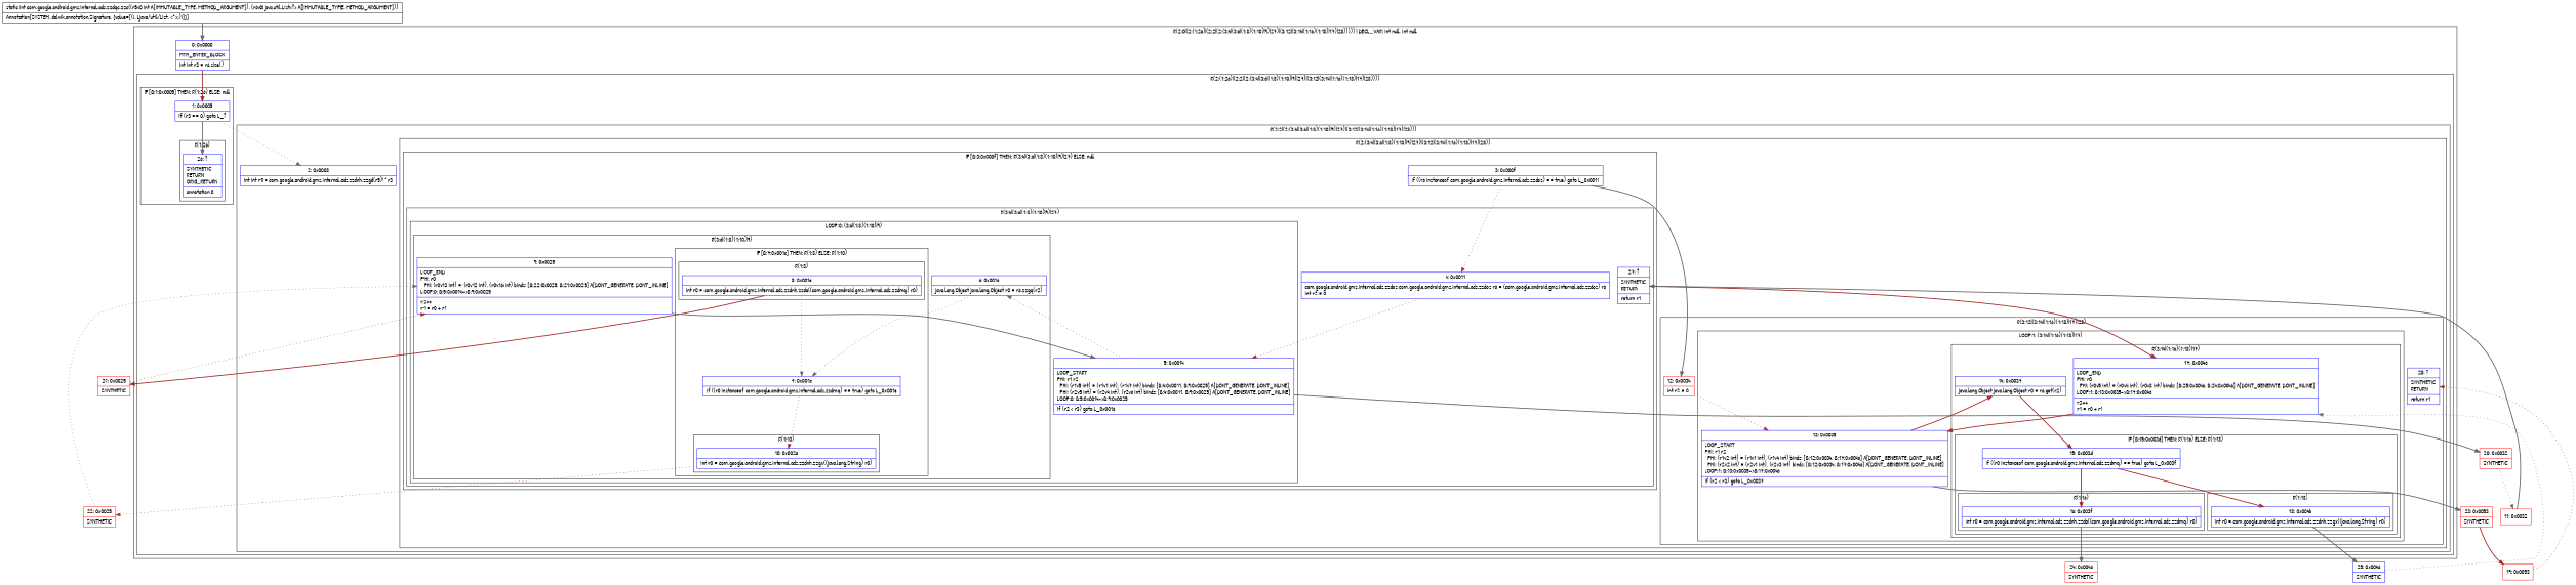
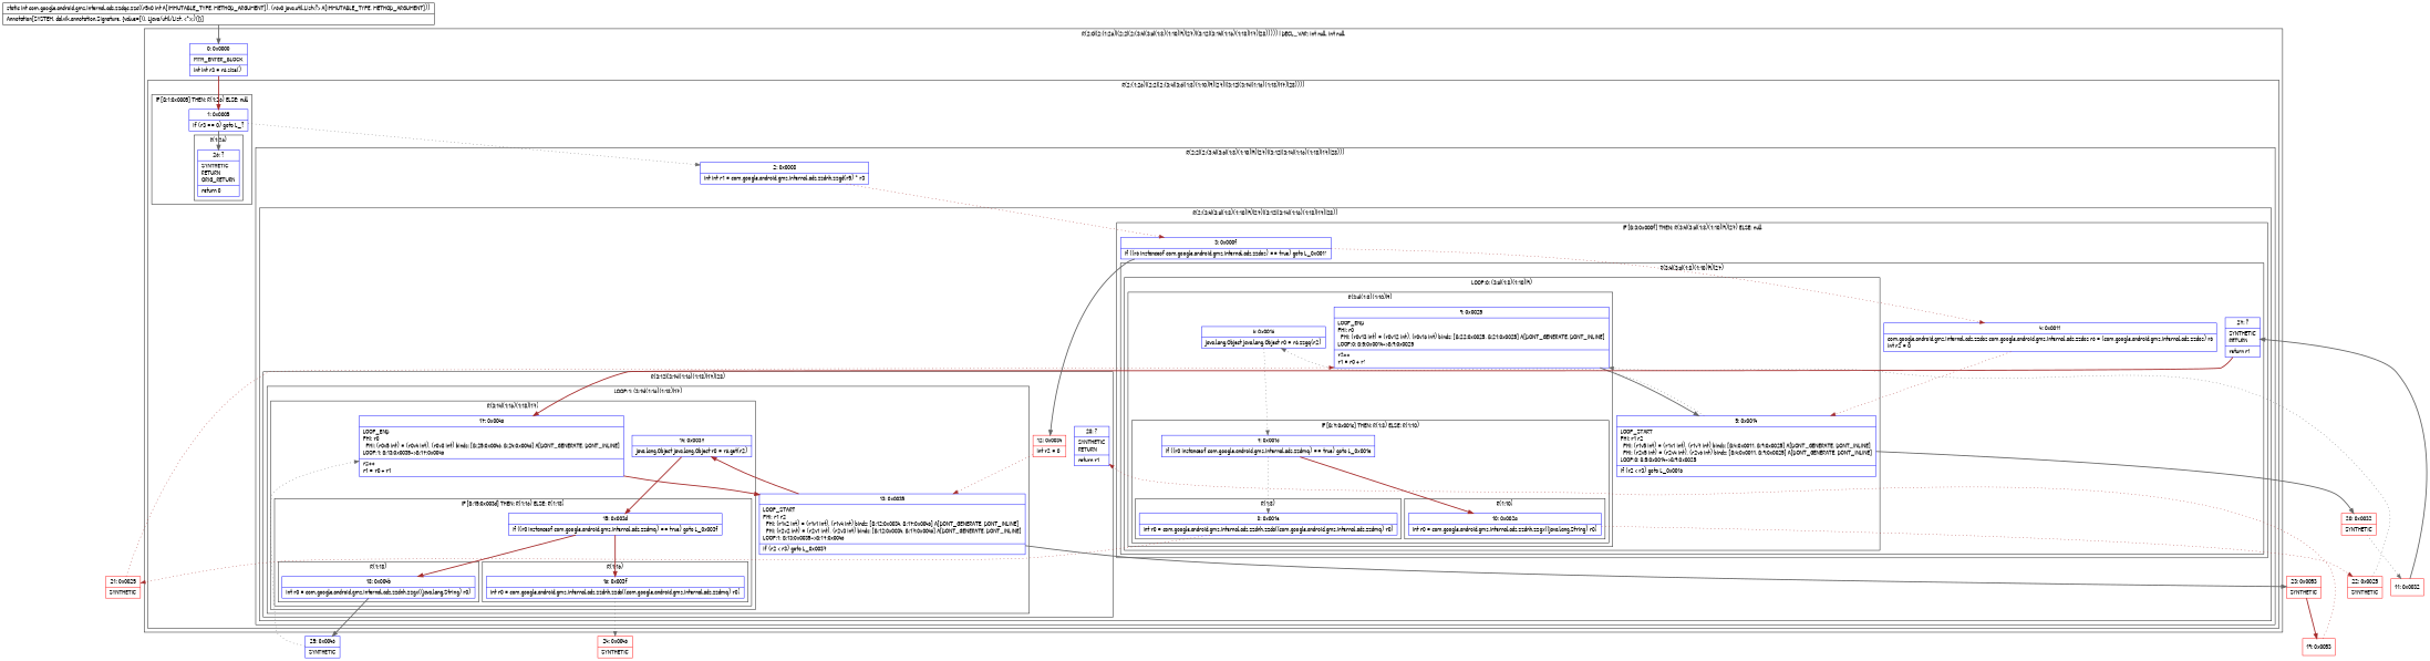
  digraph {
    fontname="Patrick Hand"
    node [color=blue fontname="Patrick Hand" shape=record]
    edge [color=brown fontname="Patrick Hand" style=bold]
-   n1 [label="{26\:\ ?|SYNTHETIC\lRETURN\lORIG_RETURN\l|annotation 0\l}"]
+   n1 [label="{26\:\ ?|SYNTHETIC\lRETURN\lORIG_RETURN\l|return 0\l}"]
    n2 [label="{1\:\ 0x0005|if (r3 == 0) goto L_?\l}"]
    n3 [label="{8\:\ 0x001e|int r0 = com.google.android.gms.internal.ads.zzdnh.zzda((com.google.android.gms.internal.ads.zzdmq) r0)\l}"]
    n4 [label="{10\:\ 0x002a|int r0 = com.google.android.gms.internal.ads.zzdnh.zzgx((java.lang.String) r0)\l}"]
    n5 [label="{7\:\ 0x001c|if ((r0 instanceof com.google.android.gms.internal.ads.zzdmq) == true) goto L_0x001e\l}"]
    n6 [label="{6\:\ 0x0016|java.lang.Object java.lang.Object r0 = r6.zzgq(r2)\l}"]
    n7 [label="{9\:\ 0x0025|LOOP_END\lPHI: r0 \l  PHI: (r0v13 int) = (r0v12 int), (r0v16 int) binds: [B:22:0x0025, B:21:0x0025] A[DONT_GENERATE, DONT_INLINE]\lLOOP:0: B:5:0x0014\-\>B:9:0x0025\l|r2++\lr1 = r0 + r1\l}"]
    n8 [label="{5\:\ 0x0014|LOOP_START\lPHI: r1 r2 \l  PHI: (r1v5 int) = (r1v1 int), (r1v7 int) binds: [B:4:0x0011, B:9:0x0025] A[DONT_GENERATE, DONT_INLINE]\l  PHI: (r2v5 int) = (r2v4 int), (r2v6 int) binds: [B:4:0x0011, B:9:0x0025] A[DONT_GENERATE, DONT_INLINE]\lLOOP:0: B:5:0x0014\-\>B:9:0x0025\l|if (r2 \< r3) goto L_0x0016\l}"]
    n9 [label="{4\:\ 0x0011|com.google.android.gms.internal.ads.zzdos com.google.android.gms.internal.ads.zzdos r6 = (com.google.android.gms.internal.ads.zzdos) r6\lint r2 = 0\l}"]
    n10 [label="{27\:\ ?|SYNTHETIC\lRETURN\l|return r1\l}"]
    n11 [label="{3\:\ 0x000f|if ((r6 instanceof com.google.android.gms.internal.ads.zzdos) == true) goto L_0x0011\l}"]
    n12 [label="{16\:\ 0x003f|int r0 = com.google.android.gms.internal.ads.zzdnh.zzda((com.google.android.gms.internal.ads.zzdmq) r0)\l}"]
    n13 [label="{18\:\ 0x004b|int r0 = com.google.android.gms.internal.ads.zzdnh.zzgx((java.lang.String) r0)\l}"]
    n14 [label="{15\:\ 0x003d|if ((r0 instanceof com.google.android.gms.internal.ads.zzdmq) == true) goto L_0x003f\l}"]
    n15 [label="{14\:\ 0x0037|java.lang.Object java.lang.Object r0 = r6.get(r2)\l}"]
    n16 [label="{17\:\ 0x0046|LOOP_END\lPHI: r0 \l  PHI: (r0v5 int) = (r0v4 int), (r0v8 int) binds: [B:25:0x0046, B:24:0x0046] A[DONT_GENERATE, DONT_INLINE]\lLOOP:1: B:13:0x0035\-\>B:17:0x0046\l|r2++\lr1 = r0 + r1\l}"]
    n17 [label="{13\:\ 0x0035|LOOP_START\lPHI: r1 r2 \l  PHI: (r1v2 int) = (r1v1 int), (r1v4 int) binds: [B:12:0x0034, B:17:0x0046] A[DONT_GENERATE, DONT_INLINE]\l  PHI: (r2v2 int) = (r2v1 int), (r2v3 int) binds: [B:12:0x0034, B:17:0x0046] A[DONT_GENERATE, DONT_INLINE]\lLOOP:1: B:13:0x0035\-\>B:17:0x0046\l|if (r2 \< r3) goto L_0x0037\l}"]
    n18 [color=red label="{12\:\ 0x0034|int r2 = 0\l}"]
    n19 [label="{28\:\ ?|SYNTHETIC\lRETURN\l|return r1\l}"]
    n20 [label="{2\:\ 0x0008|int int r1 = com.google.android.gms.internal.ads.zzdnh.zzgd(r5) * r3\l}"]
    n21 [label="{0\:\ 0x0000|MTH_ENTER_BLOCK\l|int int r3 = r6.size()\l}"]
    n22 [color=red label="{21\:\ 0x0025|SYNTHETIC\l}"]
    n23 [color=red label="{22\:\ 0x0025|SYNTHETIC\l}"]
    n24 [color=red label="{20\:\ 0x0032|SYNTHETIC\l}"]
    n25 [color=red label="{24\:\ 0x0046|SYNTHETIC\l}"]
    n26 [label="{25\:\ 0x0046|SYNTHETIC\l}"]
    n27 [color=red label="{23\:\ 0x0053|SYNTHETIC\l}"]
    n28 [color=red label="{11\:\ 0x0032}"]
    n29 [color=red label="{19\:\ 0x0053}"]
    n30 [label="{static int com.google.android.gms.internal.ads.zzdqc.zzc((r5v0 int A[IMMUTABLE_TYPE, METHOD_ARGUMENT]), (r6v0 java.util.List\<?\> A[IMMUTABLE_TYPE, METHOD_ARGUMENT]))  | Annotation[SYSTEM, dalvik.annotation.Signature, \{value=[(I, Ljava\/util\/List, \<*\>;)I]\}]\l}" color=""]
    subgraph cluster_1 {
      label="R(2:0|(2:(1:26)|(2:2|(2:(3:4|(3:6|(1:8)(1:10)|9)|27)|(3:12|(3:14|(1:16)(1:18)|17)|28))))) | DECL_VAR: int null, int null\l"
      n21
      subgraph cluster_2 {
        label="R(2:(1:26)|(2:2|(2:(3:4|(3:6|(1:8)(1:10)|9)|27)|(3:12|(3:14|(1:16)(1:18)|17)|28))))"
        subgraph cluster_3 {
          label="IF [B:1:0x0005] THEN: R(1:26) ELSE: null"
          n2
          subgraph cluster_4 {
            label="R(1:26)"
            n1
          }
        }
        subgraph cluster_5 {
          label="R(2:2|(2:(3:4|(3:6|(1:8)(1:10)|9)|27)|(3:12|(3:14|(1:16)(1:18)|17)|28)))"
          n20
          subgraph cluster_6 {
            label="R(2:(3:4|(3:6|(1:8)(1:10)|9)|27)|(3:12|(3:14|(1:16)(1:18)|17)|28))"
            subgraph cluster_7 {
              label="IF [B:3:0x000f] THEN: R(3:4|(3:6|(1:8)(1:10)|9)|27) ELSE: null"
              n11
              subgraph cluster_8 {
                label="R(3:4|(3:6|(1:8)(1:10)|9)|27)"
                n9
                n10
                subgraph cluster_9 {
                  label="LOOP:0: (3:6|(1:8)(1:10)|9)"
                  n8
                  subgraph cluster_10 {
                    label="R(3:6|(1:8)(1:10)|9)"
                    n6
                    n7
                    subgraph cluster_11 {
                      label="IF [B:7:0x001c] THEN: R(1:8) ELSE: R(1:10)"
                      n5
                      subgraph cluster_12 {
                        label="R(1:8)"
                        n3
                      }
                      subgraph cluster_13 {
                        label="R(1:10)"
                        n4
                      }
                    }
                  }
                }
              }
            }
            subgraph cluster_14 {
              label="R(3:12|(3:14|(1:16)(1:18)|17)|28)"
              n18
              n19
              subgraph cluster_15 {
                label="LOOP:1: (3:14|(1:16)(1:18)|17)"
                n17
                subgraph cluster_16 {
                  label="R(3:14|(1:16)(1:18)|17)"
                  n15
                  n16
                  subgraph cluster_17 {
                    label="IF [B:15:0x003d] THEN: R(1:16) ELSE: R(1:18)"
                    n14
                    subgraph cluster_18 {
                      label="R(1:16)"
                      n12
                    }
                    subgraph cluster_19 {
                      label="R(1:18)"
                      n13
                    }
                  }
                }
              }
            }
          }
        }
      }
    }
    n2 -> n1 [color=gray40]
    n2 -> n20 [color=gray40 style=dotted]
-   n3 -> n22
+   n3 -> n22 [style=dotted]
    n4 -> n23 [style=dotted]
-   n3 -> n5 [color=gray40 style=dotted]
-   n5 -> n4 [style=dotted]
+   n5 -> n3 [color=gray40 style=dotted]
+   n5 -> n4
    n6 -> n5 [color=gray40 style=dotted]
    n7 -> n8 [color=gray40]
    n8 -> n6 [color=gray40 style=dotted]
    n8 -> n24 [color=gray40]
    n9 -> n8 [style=dotted]
    n10 -> n16
    n11 -> n9 [style=dotted]
    n11 -> n18 [color=gray40]
-   n12 -> n25 [color=gray40]
+   n12 -> n25 [color=gray40 style=dotted]
    n13 -> n26 [color=gray40]
    n14 -> n12
    n14 -> n13
    n15 -> n14
    n16 -> n17
    n17 -> n15
    n17 -> n27 [color=gray40]
    n18 -> n17 [style=dotted]
+   n20 -> n11 [style=dotted]
    n21 -> n2
    n22 -> n7 [style=dotted]
    n23 -> n7 [color=gray40 style=dotted]
    n24 -> n28 [color=gray40 style=dotted]
    n26 -> n16 [color=gray40 style=dotted]
    n27 -> n29
    n28 -> n10 [color=gray40]
    n29 -> n19 [style=dotted]
    n30 -> n21 [color=gray40]
  }
